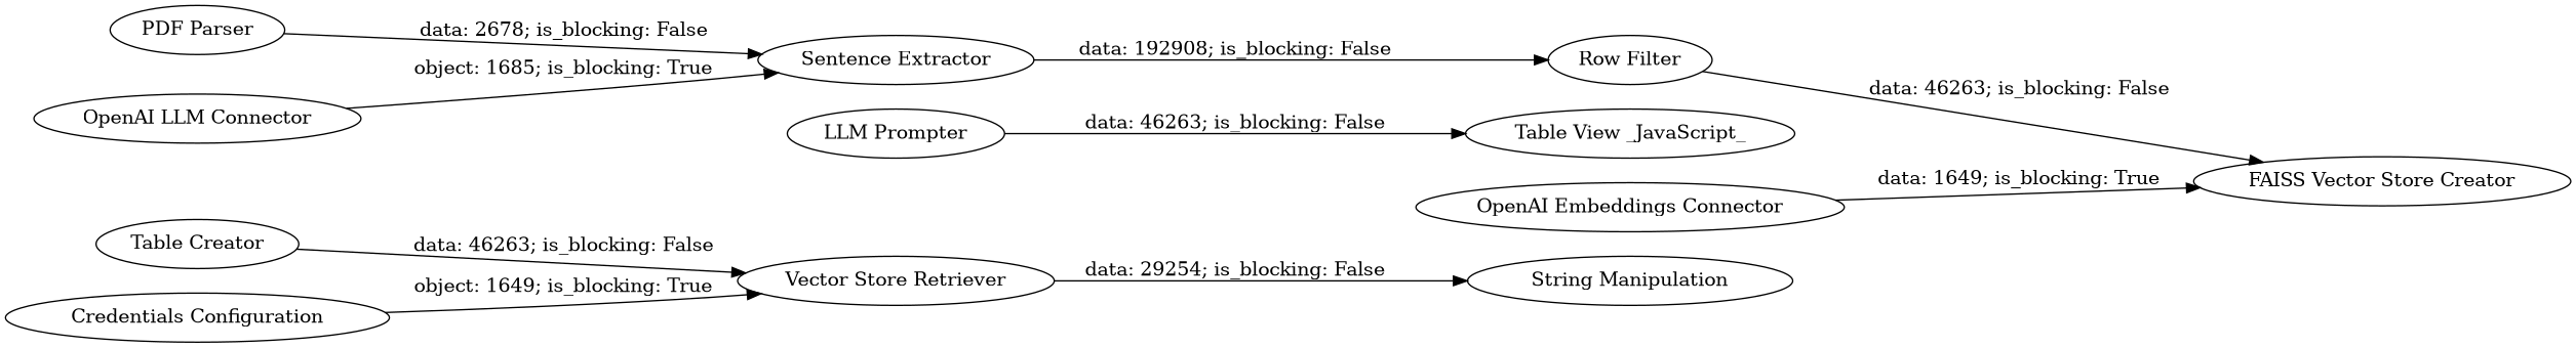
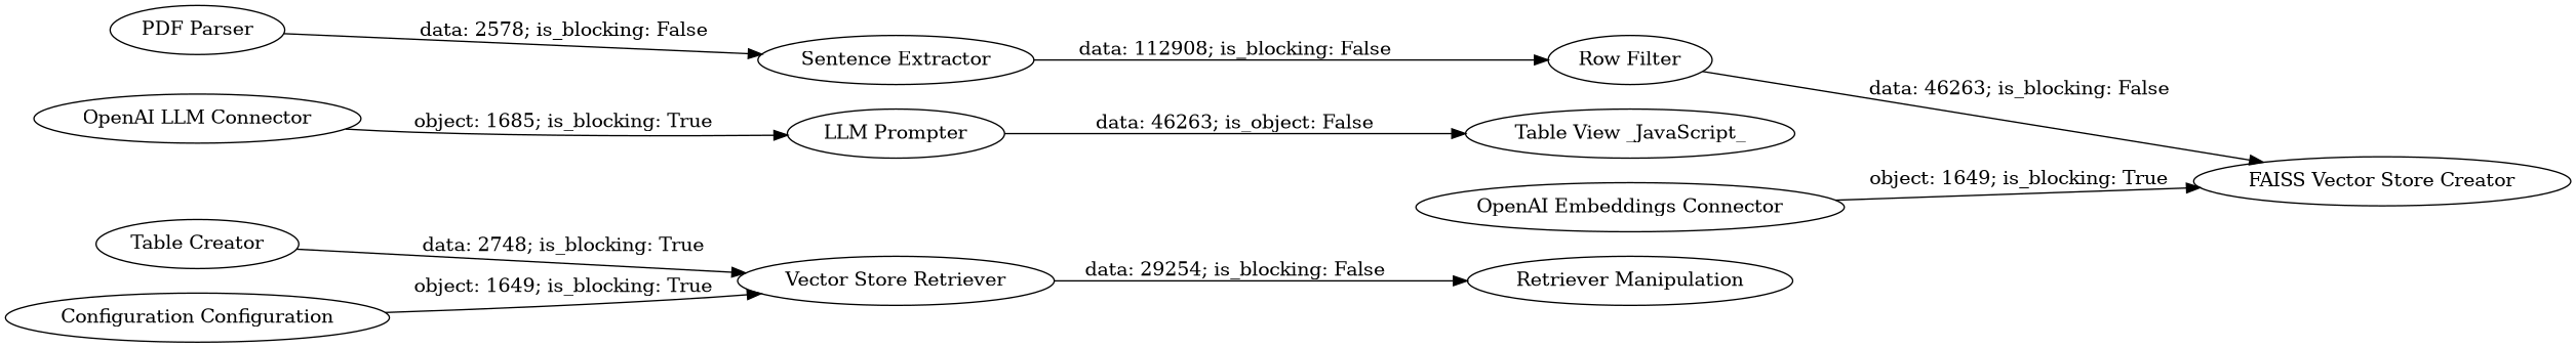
  digraph {
    rankdir=LR
    n1 [label="Vector Store Retriever"]
-   n2 [label="String Manipulation"]
+   n2 [label="Retriever Manipulation"]
    n3 [label="Table Creator"]
    n4 [label="FAISS Vector Store Creator"]
    n5 [label="PDF Parser"]
    n6 [label="Sentence Extractor"]
    n7 [label="Row Filter"]
-   n8 [label="Credentials Configuration"]
+   n8 [label="Configuration Configuration"]
    n9 [label="OpenAI LLM Connector"]
    n10 [label="LLM Prompter"]
    n11 [label="Table View _JavaScript_"]
    n12 [label="OpenAI Embeddings Connector"]
    n1 -> n2 [label="data: 29254; is_blocking: False"]
-   n3 -> n1 [label="data: 46263; is_blocking: False"]
-   n5 -> n6 [label="data: 2678; is_blocking: False"]
-   n6 -> n7 [label="data: 192908; is_blocking: False"]
+   n3 -> n1 [label="data: 2748; is_blocking: True"]
+   n5 -> n6 [label="data: 2578; is_blocking: False"]
+   n6 -> n7 [label="data: 112908; is_blocking: False"]
    n7 -> n4 [label="data: 46263; is_blocking: False"]
    n8 -> n1 [label="object: 1649; is_blocking: True"]
-   n9 -> n6 [label="object: 1685; is_blocking: True"]
-   n10 -> n11 [label="data: 46263; is_blocking: False"]
-   n12 -> n4 [label="data: 1649; is_blocking: True"]
+   n9 -> n10 [label="object: 1685; is_blocking: True"]
+   n10 -> n11 [label="data: 46263; is_object: False"]
+   n12 -> n4 [label="object: 1649; is_blocking: True"]
  }
